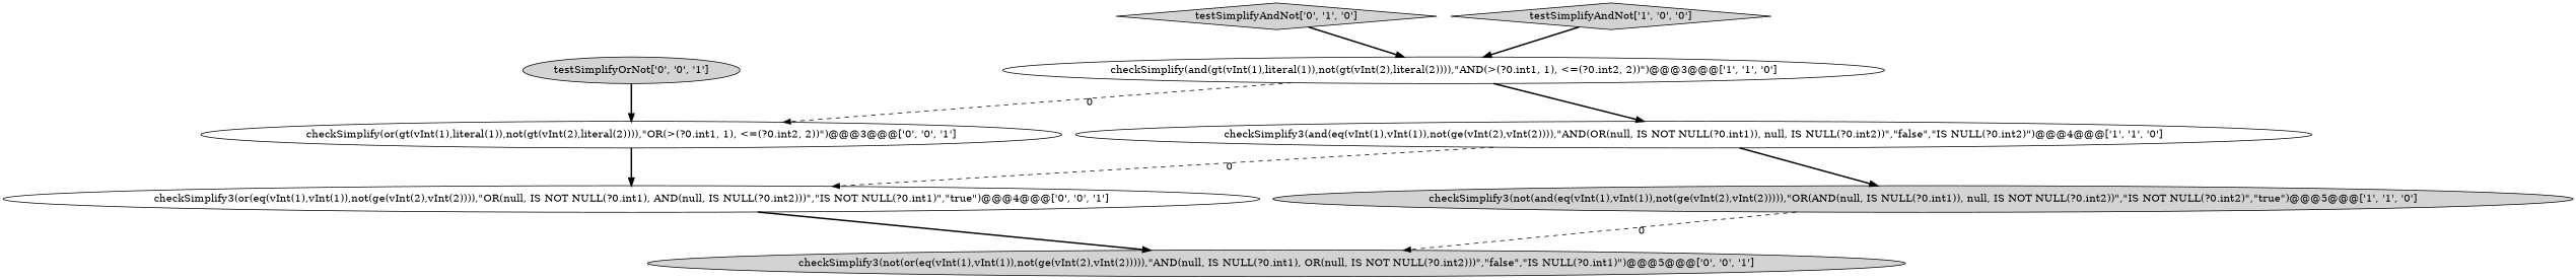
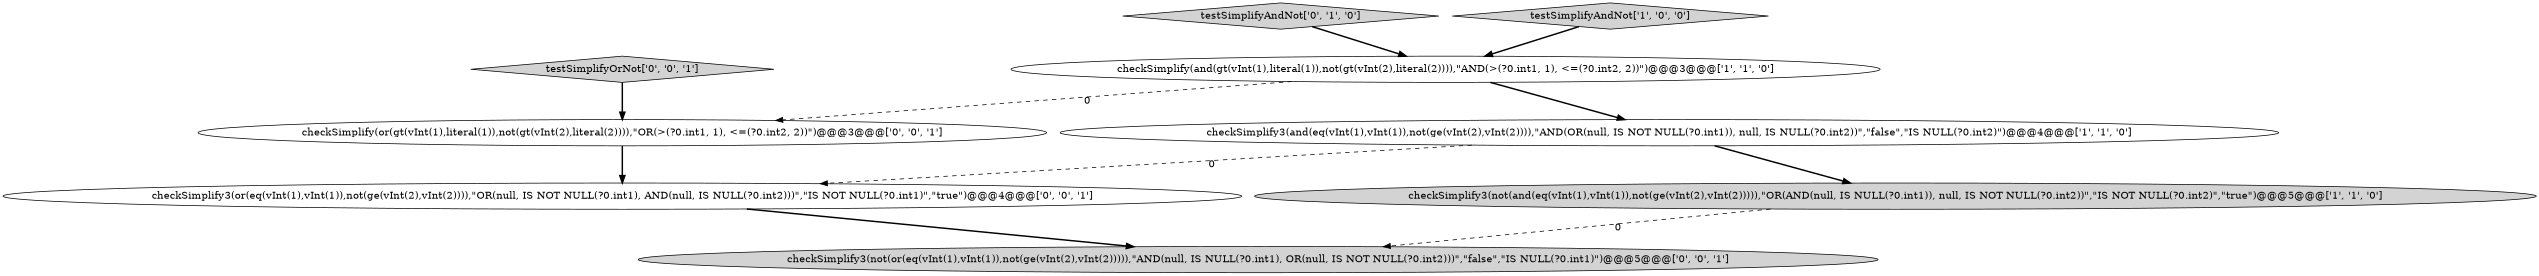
  digraph {
    node [fillcolor=lightgray shape=ellipse style=filled]
    edge [style=bold]
    n1 [label="testSimplifyAndNot['0', '1', '0']" shape=diamond]
    n2 [fillcolor=white label="checkSimplify(and(gt(vInt(1),literal(1)),not(gt(vInt(2),literal(2)))),\"AND(>(?0.int1, 1), <=(?0.int2, 2))\")@@@3@@@['1', '1', '0']"]
-   n3 [label="testSimplifyOrNot['0', '0', '1']"]
+   n3 [label="testSimplifyOrNot['0', '0', '1']" shape=diamond]
    n4 [fillcolor=white label="checkSimplify(or(gt(vInt(1),literal(1)),not(gt(vInt(2),literal(2)))),\"OR(>(?0.int1, 1), <=(?0.int2, 2))\")@@@3@@@['0', '0', '1']"]
    n5 [fillcolor=white label="checkSimplify3(or(eq(vInt(1),vInt(1)),not(ge(vInt(2),vInt(2)))),\"OR(null, IS NOT NULL(?0.int1), AND(null, IS NULL(?0.int2)))\",\"IS NOT NULL(?0.int1)\",\"true\")@@@4@@@['0', '0', '1']"]
    n6 [label="checkSimplify3(not(or(eq(vInt(1),vInt(1)),not(ge(vInt(2),vInt(2))))),\"AND(null, IS NULL(?0.int1), OR(null, IS NOT NULL(?0.int2)))\",\"false\",\"IS NULL(?0.int1)\")@@@5@@@['0', '0', '1']"]
    n7 [fillcolor=white label="checkSimplify3(and(eq(vInt(1),vInt(1)),not(ge(vInt(2),vInt(2)))),\"AND(OR(null, IS NOT NULL(?0.int1)), null, IS NULL(?0.int2))\",\"false\",\"IS NULL(?0.int2)\")@@@4@@@['1', '1', '0']"]
    n8 [label="checkSimplify3(not(and(eq(vInt(1),vInt(1)),not(ge(vInt(2),vInt(2))))),\"OR(AND(null, IS NULL(?0.int1)), null, IS NOT NULL(?0.int2))\",\"IS NOT NULL(?0.int2)\",\"true\")@@@5@@@['1', '1', '0']"]
    n9 [label="testSimplifyAndNot['1', '0', '0']" shape=diamond]
    n1 -> n2
    n2 -> n4 [label=0 style=dashed]
    n2 -> n7
    n3 -> n4
    n4 -> n5
    n5 -> n6
    n7 -> n5 [label=0 style=dashed]
    n7 -> n8
    n8 -> n6 [label=0 style=dashed]
    n9 -> n2
  }
